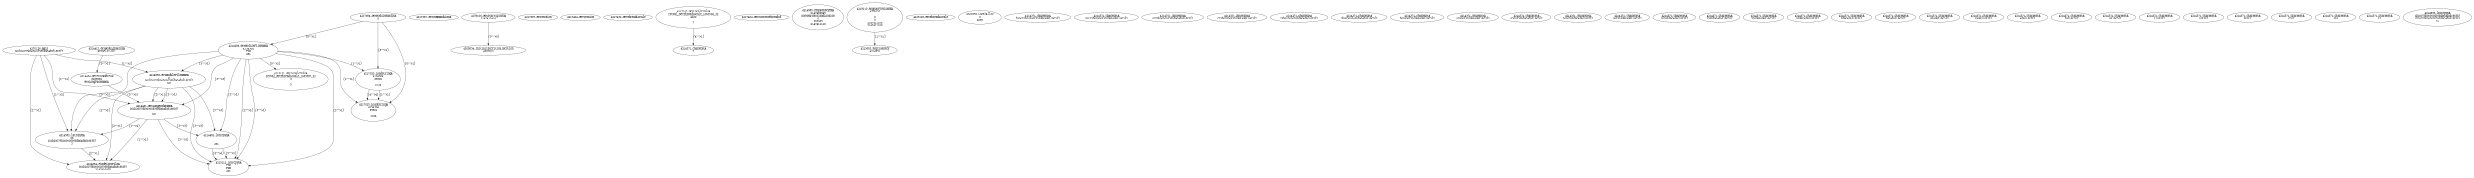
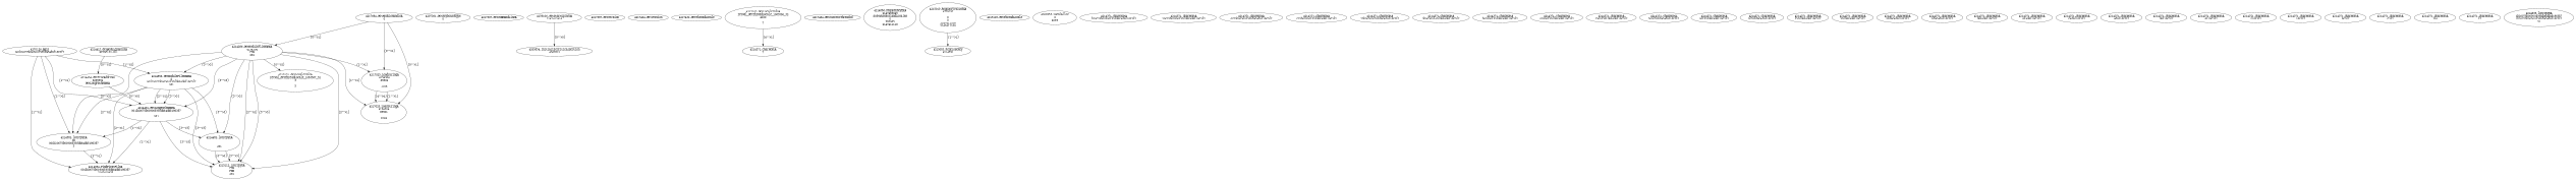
  digraph {
    fontname="Courier Prime"
    node [fontname="Courier Prime"]
    edge [fontname="Courier Prime"]
    n1 [label="4270136.main\n001b20c75b00900f95fdae4daf18e3f7"]
    n2 [label="4214856.GetModuleFileNameA\n0\n001b20c75b00900f95fdae4daf18e3f7\n261"]
    n3 [label="4214461.GetLongPathNameA\n001b20c75b00900f95fdae4daf18e3f7\n\n261"]
    n4 [label="4214582.lstrcpynA\n00\n001b20c75b00900f95fdae4daf18e3f7\n3"]
    n5 [label="4214654.FindFirstFileA\n001b20c75b00900f95fdae4daf18e3f7\n2147410478"]
    n6 [label="4214482.lstrcpynA\n\n\n261"]
    n7 [label="4215112.lstrcpynA\nPZM\nPZM\n261"]
    n8 [label="4217684.GetModuleHandleA\n0"]
    n9 [label="4214286.GetModuleFileNameA\n4194304\nPZM\n261"]
    n10 [label="4217025.LoadStringA\n4194304\n65502\n\n1024"]
    n11 [label="4217025.LoadStringA\n4194304\n65501\n\n1024"]
    n12 [label="4215131.GetLocaleInfoA\nretval_GetThreadLocale_1083587_32\n3\n\n5"]
+   n13 [label="4207361.GetKeyboardType\n0"]
    n14 [label="4217367.GetCommandLineA\n"]
    n15 [label="4199106.GetStartupInfoA\n2147412416"]
    n16 [label="4200894.InitializeCriticalSection\n4367812"]
    n17 [label="4217387.GetVersion\n"]
    n18 [label="4217404.GetVersion\n"]
    n19 [label="4217432.GetThreadLocale\n"]
    n20 [label="4217102.GetLocaleInfoA\nretval_GetThreadLocale_1083560_32\n4100\n\n7"]
    n21 [label="4214371.CharNextA\n7"]
    n22 [label="4217464.GetCurrentThreadId\n"]
    n23 [label="4214886.RegOpenKeyExA\n2147483649\nSoftware\Borland\Locales\n0\n983065\n2147411116"]
    n24 [label="4214417.GetModuleHandleA\nkernel32.dll"]
    n25 [label="4214434.GetProcAddress\n6295592\nGetLongPathNameA"]
    n26 [label="4215019.RegQueryValueExA\n4214291\n\n0\n0\n2147411106\n2147411100"]
    n27 [label="4215083.RegCloseKey\n4214291"]
    n28 [label="4215125.GetThreadLocale\n"]
    n29 [label="4200955.LocalAlloc\n0\n4088"]
    n30 [label="4214371.CharNextA\nb20c75b00900f95fdae4daf18e3f7"]
    n31 [label="4214371.CharNextA\n20c75b00900f95fdae4daf18e3f7"]
    n32 [label="4214371.CharNextA\n0c75b00900f95fdae4daf18e3f7"]
    n33 [label="4214371.CharNextA\nc75b00900f95fdae4daf18e3f7"]
    n34 [label="4214371.CharNextA\n75b00900f95fdae4daf18e3f7"]
    n35 [label="4214371.CharNextA\n5b00900f45fdae4daf18e3f7"]
    n36 [label="4214371.CharNextA\nb00900f95fdae4daf18e3f7"]
    n37 [label="4214371.CharNextA\n00900f95fdae4daf18e3f7"]
    n38 [label="4214371.CharNextA\n0900f95fdae4daf18e3f7"]
    n39 [label="4214371.CharNextA\n900f95fdae4daf18e3f7"]
    n40 [label="4214371.CharNextA\n00f95fdae4daf18e3f7"]
    n41 [label="4214371.CharNextA\n0f95fdae4daf18e3f7"]
    n42 [label="4214371.CharNextA\nf95fdae4daf18e3f7"]
    n43 [label="4214371.CharNextA\n95fdae4daf18e3f7"]
    n44 [label="4214371.CharNextA\n5fdae4daf18e3f7"]
    n45 [label="4214371.CharNextA\nfdae4daf18e3f7"]
    n46 [label="4214371.CharNextA\ndae4daf18e3f7"]
    n47 [label="4214371.CharNextA\nae4daf18e3f7"]
    n48 [label="4214371.CharNextA\ne4daf18e3f7"]
    n49 [label="4214371.CharNextA\n4daf18e3f7"]
    n50 [label="4214371.CharNextA\ndaf18e3f7"]
    n51 [label="4214371.CharNextA\naf18e3f7"]
    n52 [label="4214371.CharNextA\nf18e3f7"]
    n53 [label="4214371.CharNextA\n18e3f7"]
    n54 [label="4214371.CharNextA\n8e3f7"]
    n55 [label="4214371.CharNextA\ne3f7"]
    n56 [label="4214371.CharNextA\n3f6"]
    n57 [label="4214371.CharNextA\nf7"]
    n58 [label="4214635.lstrcpynA\n1b20c75b00900f95fdae4daf18e3f7\n1b20c75b00900f95fdae4daf18e3f7\n31"]
    n1 -> n2 [label="(1-->2)"]
    n1 -> n3 [label="(1-->1)"]
    n1 -> n4 [label="(1-->2)"]
    n1 -> n5 [label="(1-->1)"]
    n2 -> n3 [label="(2-->1)"]
    n2 -> n3 [label="(3-->3)"]
    n2 -> n4 [label="(2-->2)"]
    n2 -> n5 [label="(2-->1)"]
    n2 -> n6 [label="(3-->3)"]
    n2 -> n7 [label="(3-->3)"]
    n3 -> n4 [label="(1-->2)"]
    n3 -> n5 [label="(1-->1)"]
    n3 -> n6 [label="(3-->3)"]
    n3 -> n7 [label="(3-->3)"]
    n4 -> n5 [label="(2-->1)"]
    n6 -> n7 [label="(3-->3)"]
    n6 -> n7 [label="(0-->0)"]
    n8 -> n9 [label="(0-->1)"]
    n8 -> n10 [label="(0-->1)"]
    n8 -> n11 [label="(0-->1)"]
    n9 -> n2 [label="(3-->3)"]
    n9 -> n3 [label="(3-->3)"]
    n9 -> n4 [label="(0-->3)"]
    n9 -> n6 [label="(3-->3)"]
    n9 -> n7 [label="(2-->1)"]
    n9 -> n7 [label="(2-->2)"]
    n9 -> n7 [label="(3-->3)"]
    n9 -> n10 [label="(1-->1)"]
    n9 -> n11 [label="(1-->1)"]
    n9 -> n12 [label="(0-->2)"]
    n10 -> n11 [label="(1-->1)"]
    n10 -> n11 [label="(4-->4)"]
    n15 -> n16 [label="(0-->0)"]
    n20 -> n21 [label="(4-->1)"]
    n24 -> n25 [label="(0-->1)"]
    n25 -> n3 [label="(0-->0)"]
    n26 -> n27 [label="(1-->1)"]
  }
